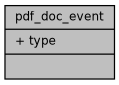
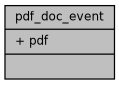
  digraph {
-   n1 [color=black fillcolor=grey75 fontcolor=black fontname=Helvetica fontsize=10 height=0.2 label="{pdf_doc_event\n|+ type\l|}" shape=record style=filled width=0.4]
+   n1 [color=black fillcolor=grey75 fontcolor=black fontname=Helvetica fontsize=10 height=0.2 label="{pdf_doc_event\n|+ pdf\l|}" shape=record style=filled width=0.4]
  }
